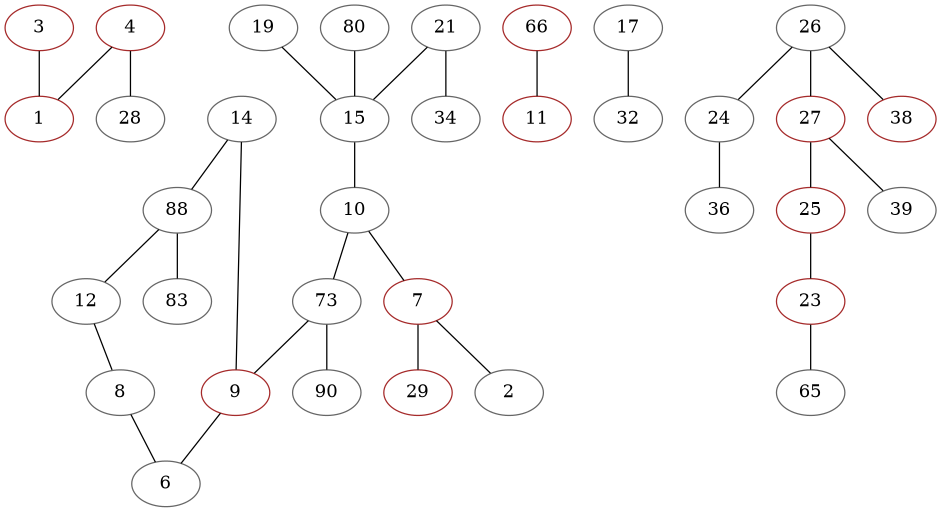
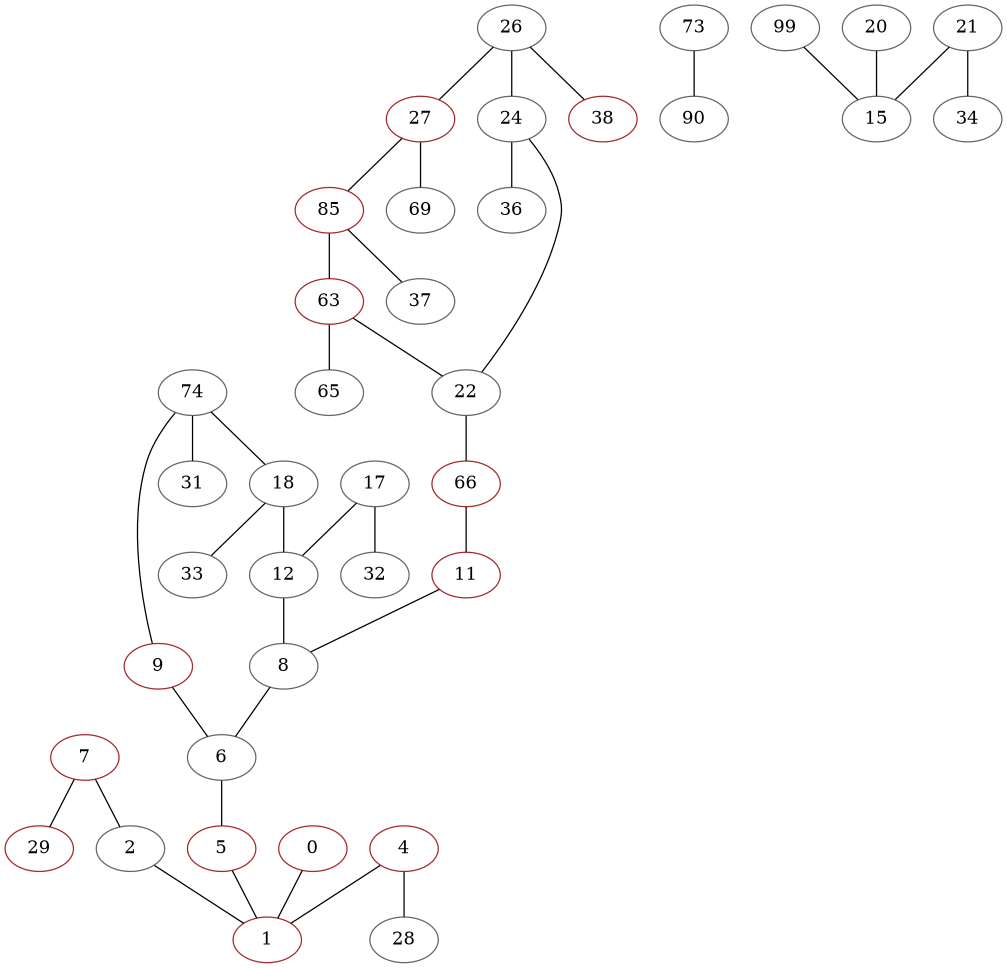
  graph {
    node [chem=C color=gray40]
    edge [valence=1]
    1 [chem=S color=brown]
    2 [chem=O]
-   3 [chem=O color=brown]
+   3 [chem=O color=brown label=0]
    4 [chem=O color=brown]
    28 [chem=H]
+   5 [color=brown]
    6
    7 [color=brown]
    29 [chem=H color=brown]
    8
    9 [color=brown]
-   10
    n13 [label=73]
    n14 [chem=H label=90]
    11 [chem=N color=brown]
    12
-   14
-   18 [label=88]
-   33 [chem=H label=83]
+   14 [label=74]
+   18
+   31 [chem=H]
+   33 [chem=H]
    15 [chem=S]
    n22 [chem=N color=brown label=66]
    17 [chem=O]
    32 [chem=H]
-   19 [chem=O]
-   20 [chem=O label=80]
+   19 [chem=O label=99]
+   20 [chem=O]
    21 [chem=O]
    34 [chem=H]
-   23 [color=brown]
+   22
+   23 [color=brown label=63]
    n31 [chem=H label=65]
    24
    36 [chem=H]
-   25 [color=brown]
+   25 [color=brown label=85]
+   37 [chem=H]
    26
    27 [color=brown]
    38 [chem=H color=brown]
-   39 [chem=H]
+   39 [chem=H label=69]
+   2 -- 1 [valence=2]
    3 -- 1 [valence=2]
    4 -- 1
    4 -- 28
+   5 -- 1
+   6 -- 5 [valence=2]
    7 -- 2
    7 -- 29
    8 -- 6
    9 -- 6
-   10 -- 7 [valence=2]
-   10 -- n13
-   n13 -- 9 [valence=2]
    n13 -- n14
+   11 -- 8
    12 -- 8 [valence=2]
    14 -- 9
    14 -- 18 [valence=2]
+   14 -- 31
    18 -- 12
    18 -- 33
-   15 -- 10
    n22 -- 11 [valence=2]
+   17 -- 12
    17 -- 32
    19 -- 15 [valence=2]
    20 -- 15 [valence=2]
    21 -- 15
    21 -- 34
+   22 -- n22
+   23 -- 22 [valence=2]
    23 -- n31
+   24 -- 22
    24 -- 36
    25 -- 23
+   25 -- 37
    26 -- 24 [valence=2]
    26 -- 27
    26 -- 38
    27 -- 25 [valence=2]
    27 -- 39
  }
